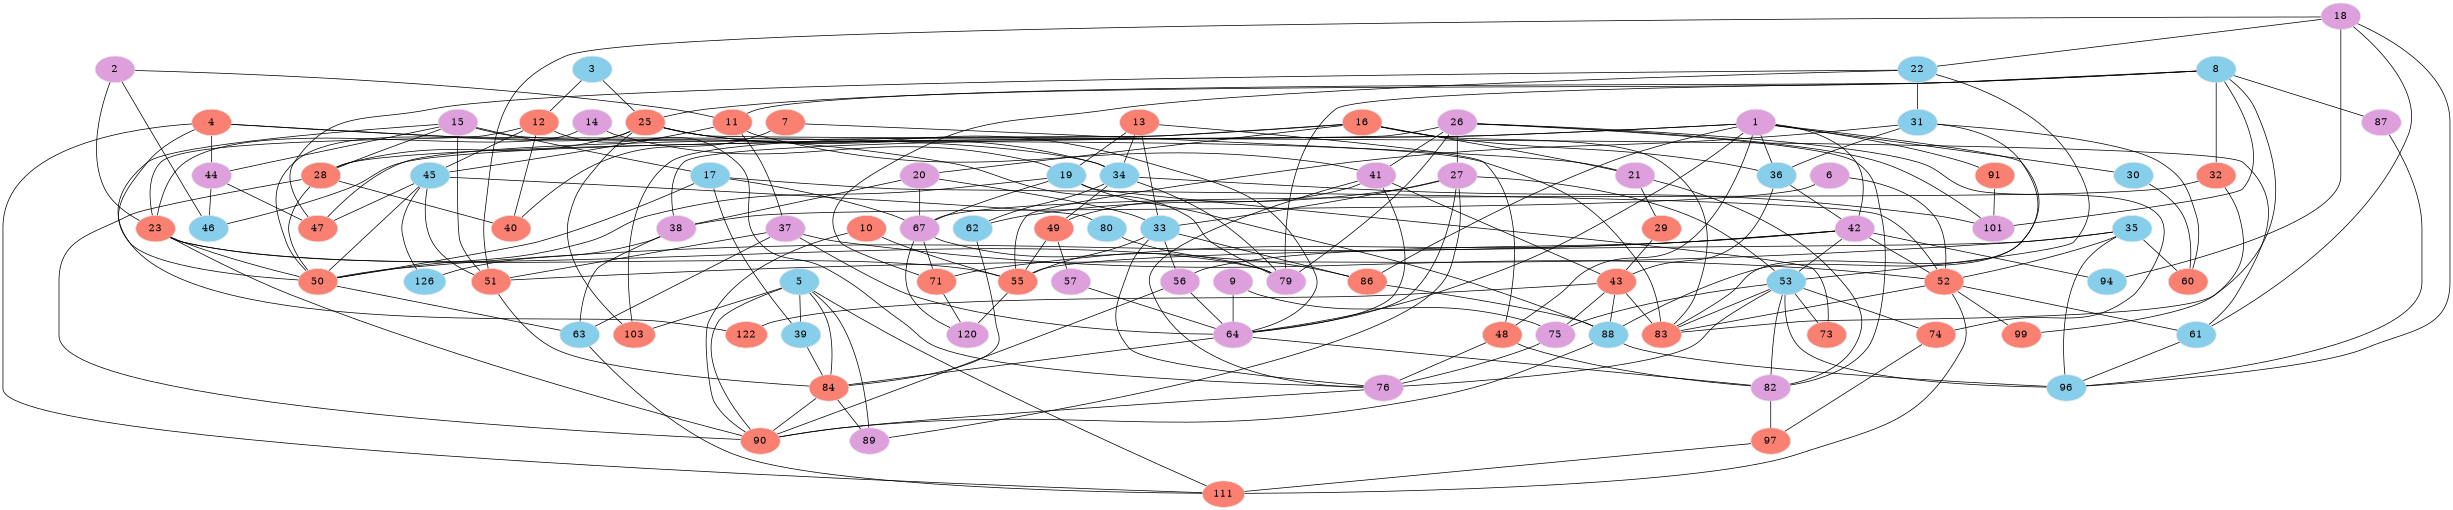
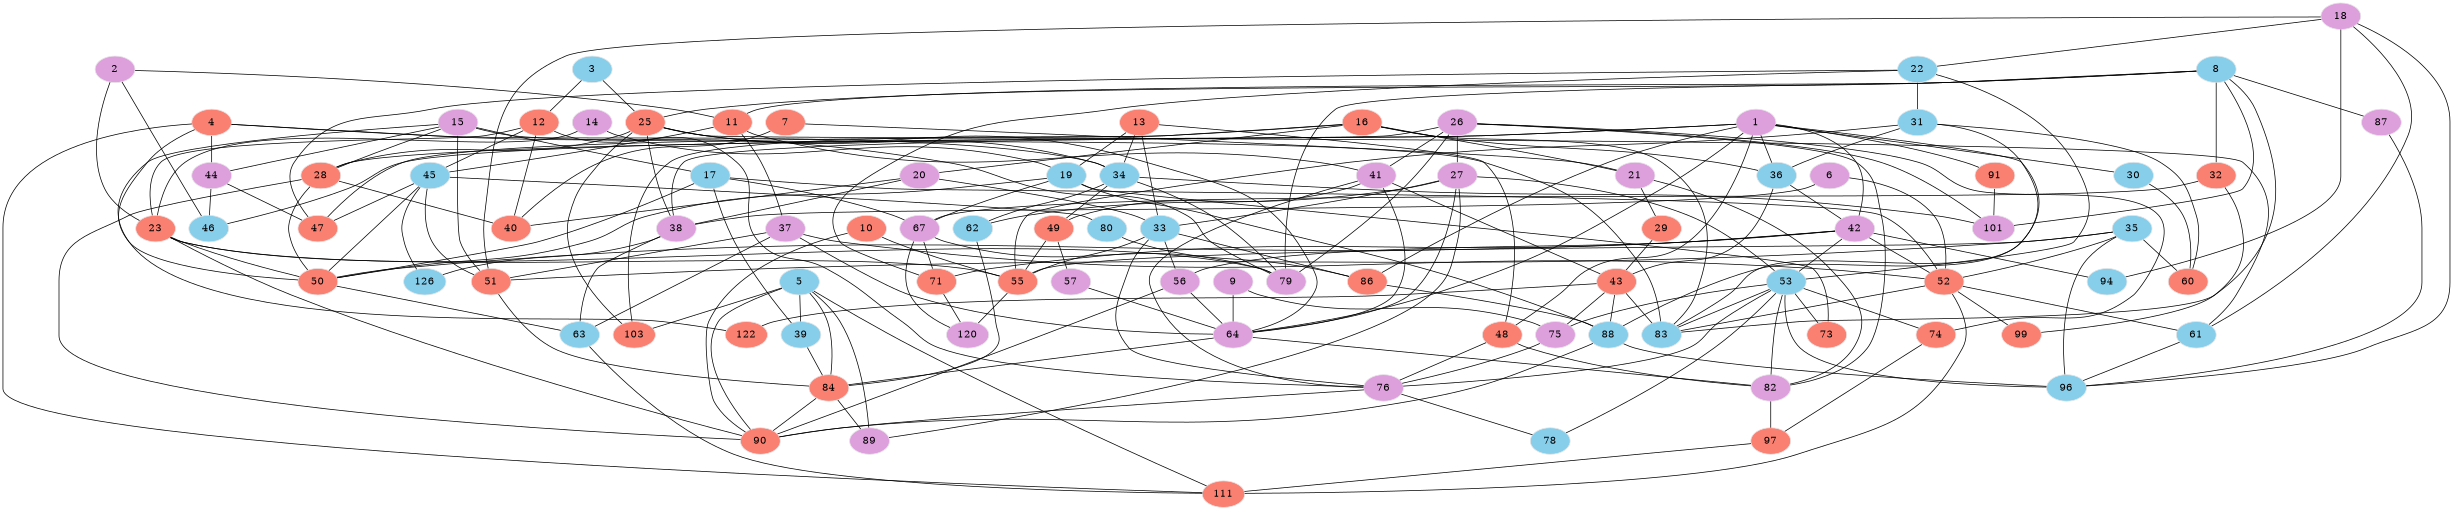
  graph {
    node [color=gray90 fillcolor=salmon style=filled]
    1 [fillcolor=plum super="+92"]
    28 [super="+81"]
    30 [fillcolor=skyblue]
    36 [fillcolor=skyblue super="+114"]
    42 [fillcolor=plum super="+66"]
    46 [fillcolor=skyblue]
    48
    64 [fillcolor=plum super="+131"]
-   83 [super="+123"]
+   83 [fillcolor=skyblue super="+123"]
    86 [super="+100"]
    91
    50 [super="+77"]
    90 [super="+115"]
    40
    60
    43
    52 [super="+102"]
    94 [fillcolor=skyblue]
    53 [fillcolor=skyblue super="+93"]
    71
    56 [fillcolor=plum]
    76 [fillcolor=plum super="+125"]
    82 [fillcolor=plum super="+98"]
    84 [super="+107"]
    88 [fillcolor=skyblue super="+127"]
    101 [fillcolor=plum]
    2 [fillcolor=plum]
    11
    23 [super="+109"]
    37 [fillcolor=plum super="+129"]
    41 [fillcolor=plum super="+85"]
    45 [fillcolor=skyblue super="+128"]
    79 [fillcolor=plum]
    55 [super="+72"]
    12 [super="+110"]
    3 [fillcolor=skyblue]
    25 [super="+116"]
    34 [fillcolor=skyblue super="+106"]
    103 [super="+105"]
    38 [fillcolor=plum super="+108"]
    61 [fillcolor=skyblue]
    4 [super="+124"]
    44 [fillcolor=plum super="+113"]
    111
    62 [fillcolor=skyblue]
    49
    47
    63 [fillcolor=skyblue]
    5 [fillcolor=skyblue super="+54"]
    39 [fillcolor=skyblue]
    89 [fillcolor=plum]
    126 [fillcolor=skyblue]
    6 [fillcolor=plum]
    99
    21 [fillcolor=plum]
    7
    29
    8 [fillcolor=skyblue super="+121"]
    32
    87 [fillcolor=plum]
    67 [fillcolor=plum super="+130"]
    96 [fillcolor=skyblue super="+104"]
    9 [fillcolor=plum]
    75 [fillcolor=plum super="+118"]
    120 [fillcolor=plum]
    10
    51 [super="+95"]
    80 [fillcolor=skyblue]
+   78 [fillcolor=skyblue]
    19 [fillcolor=skyblue super="+117"]
    73
    13
    33 [fillcolor=skyblue super="+119"]
    14 [fillcolor=plum]
    15 [fillcolor=plum super="+58"]
    17 [fillcolor=skyblue super="+59"]
    122
    16 [super="+24"]
    20 [fillcolor=plum]
    18 [fillcolor=plum super="+69"]
    22 [fillcolor=skyblue super="+70"]
    31 [fillcolor=skyblue super="+112"]
    97
    74
    26 [fillcolor=plum super="+65"]
    27 [fillcolor=plum super="+68"]
    57 [fillcolor=plum]
    35 [fillcolor=skyblue]
    1 -- 28
    1 -- 30
    1 -- 36
    1 -- 42
    1 -- 46
    1 -- 48
    1 -- 64
    1 -- 83
    1 -- 86
    1 -- 91
    28 -- 50
    28 -- 90
    28 -- 40
    30 -- 60
    36 -- 42
    36 -- 43
    42 -- 50
    42 -- 52
    42 -- 94
    42 -- 53
    42 -- 71
    42 -- 56
    48 -- 76
    48 -- 82
    64 -- 82
    64 -- 84
    86 -- 88
    91 -- 101
    50 -- 63
    43 -- 83
    43 -- 88
    43 -- 75
    43 -- 122
    52 -- 83
    52 -- 61
    52 -- 111
    52 -- 99
    53 -- 83
    53 -- 76
    53 -- 82
    53 -- 96 [weight=2]
    53 -- 75
+   53 -- 78
    53 -- 73
    53 -- 74
    71 -- 120
    56 -- 64
    56 -- 90
    76 -- 90
+   76 -- 78
    82 -- 97
    84 -- 90
    84 -- 89
    88 -- 90
    88 -- 96
    2 -- 46
    2 -- 11
    2 -- 23
    11 -- 37
    11 -- 41
    11 -- 45
    23 -- 50 [weight=2]
    23 -- 90
    23 -- 79
    23 -- 55
    37 -- 64
    37 -- 52 [weight=2]
    37 -- 63
    37 -- 51
    41 -- 64
    41 -- 43
    41 -- 76
    41 -- 49
    45 -- 50
    45 -- 47
    45 -- 126
    45 -- 51
    45 -- 80
    55 -- 120
    12 -- 40
    12 -- 76
    12 -- 23
    12 -- 45
    3 -- 12
    3 -- 25
    25 -- 28
    25 -- 64
    25 -- 34
    25 -- 103
-   25 -- 50
+   25 -- 38
    25 -- 61
    34 -- 101
    34 -- 79
    34 -- 62
    34 -- 49
    38 -- 63
    38 -- 126
    61 -- 96
    4 -- 50
    4 -- 79
    4 -- 34
    4 -- 44
    4 -- 111
    44 -- 46
    44 -- 47 [weight=2]
    62 -- 84
    49 -- 55
    49 -- 57
    63 -- 111
    5 -- 90
    5 -- 84
    5 -- 103
    5 -- 111
    5 -- 39
    5 -- 89
    39 -- 84
    6 -- 52
    6 -- 38
    21 -- 82
    21 -- 29
    7 -- 40
    7 -- 21
    29 -- 43
    8 -- 83
    8 -- 101
    8 -- 11
    8 -- 79
    8 -- 25
    8 -- 32
    8 -- 87
    32 -- 99
    32 -- 67
    87 -- 96
    67 -- 71
    67 -- 79
    67 -- 120
    9 -- 64 [weight=2]
    9 -- 75
    75 -- 76
    10 -- 90
    10 -- 55
    51 -- 84
    80 -- 86
    19 -- 50
    19 -- 88
    19 -- 67 [weight=2]
    19 -- 73
    13 -- 48
    13 -- 34
    13 -- 19
    13 -- 33
    33 -- 86 [weight=2]
    33 -- 56
    33 -- 76
    33 -- 55
    14 -- 23
    14 -- 19
    15 -- 28
    15 -- 83 [weight=2]
    15 -- 44
    15 -- 51
    15 -- 17
    15 -- 122
    17 -- 50
    17 -- 52
    17 -- 39
    17 -- 67
    16 -- 36
    16 -- 83
    16 -- 103
    16 -- 47
    16 -- 21
    16 -- 20
-   20 -- 67
+   20 -- 40
    20 -- 38
    20 -- 33
    18 -- 94
    18 -- 61
    18 -- 96
    18 -- 51
    18 -- 22
    22 -- 53
    22 -- 71
    22 -- 47
    22 -- 31
    31 -- 36
    31 -- 60
    31 -- 88
    31 -- 55
    97 -- 111
    74 -- 97
    26 -- 82
    26 -- 101
    26 -- 41
    26 -- 79
    26 -- 38
    26 -- 74
    26 -- 27
    27 -- 64
    27 -- 53
    27 -- 62
    27 -- 89
    27 -- 33 [weight=2]
    57 -- 64
    35 -- 60
    35 -- 52
    35 -- 55
    35 -- 96
    35 -- 51
  }
